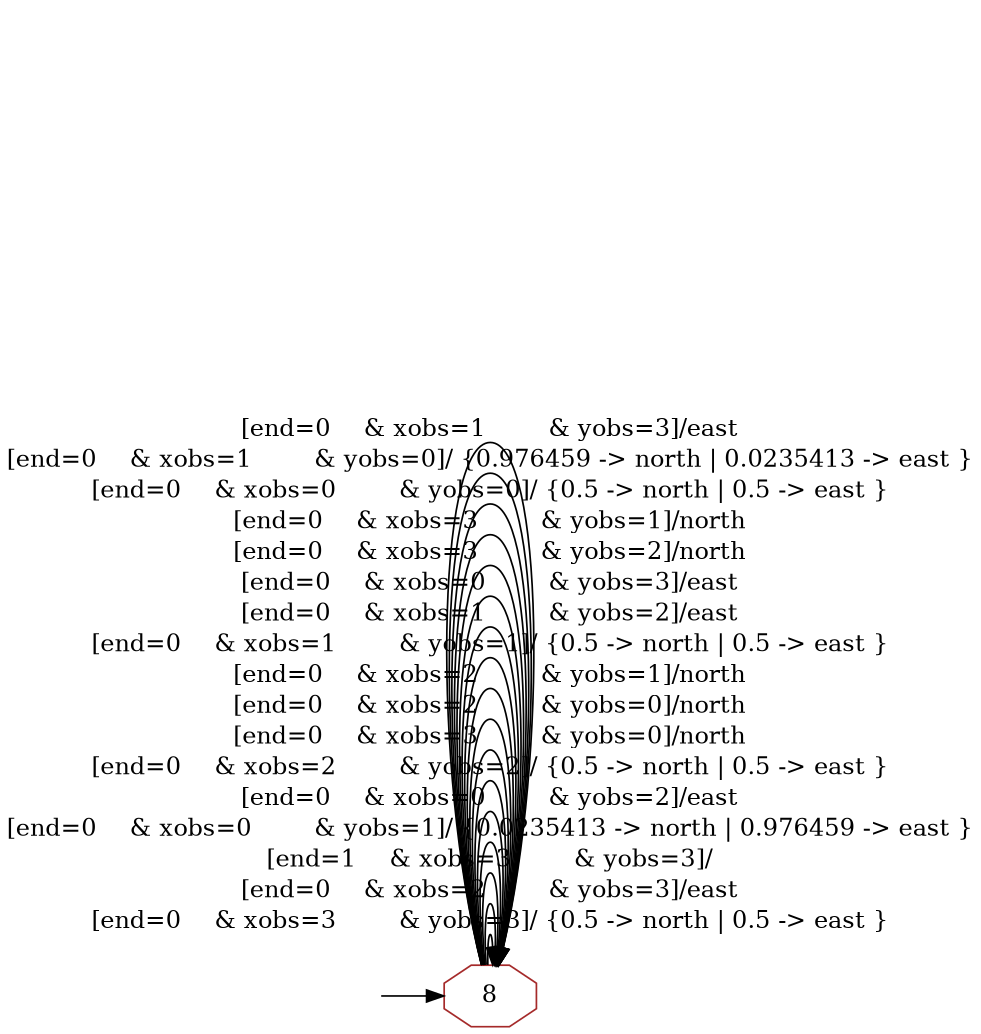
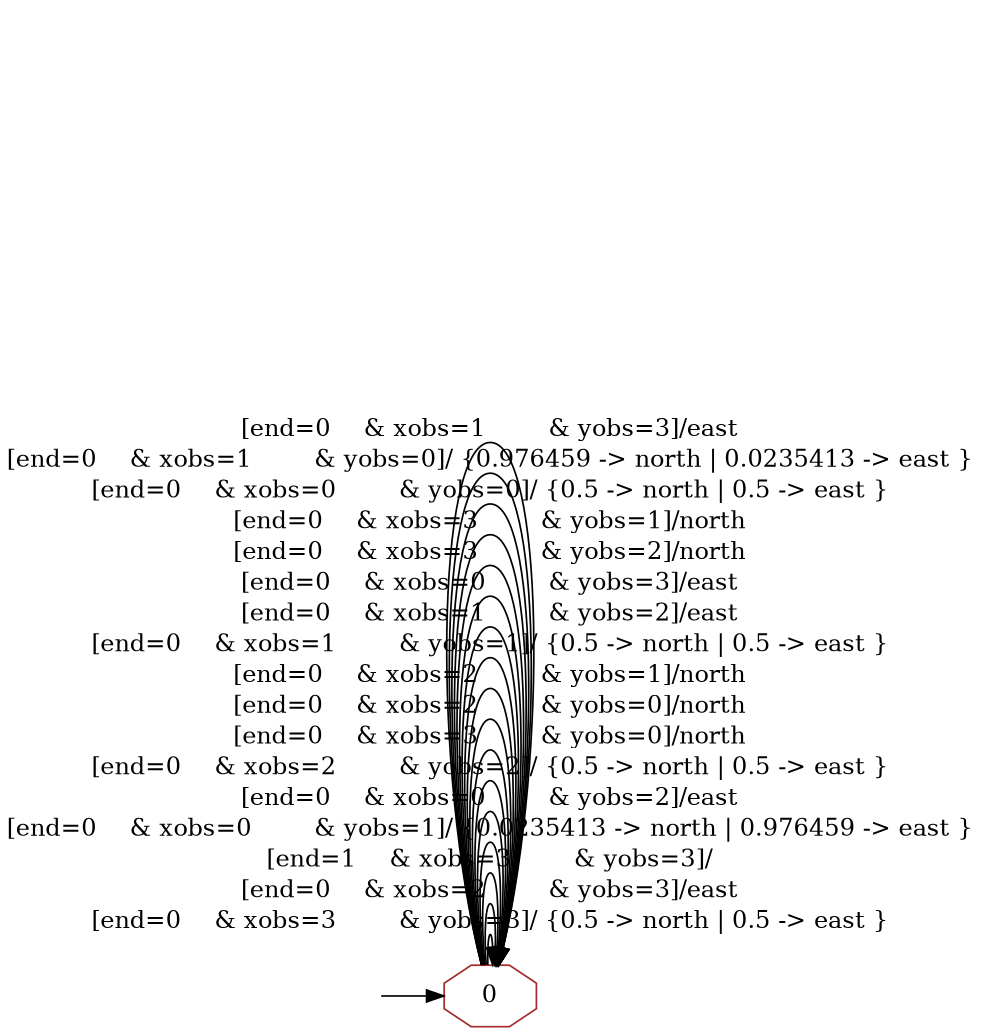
  digraph {
    rankdir=LR
    fontname="DejaVu Serif"
    node [fontname="DejaVu Serif"]
    edge [fontname="DejaVu Serif"]
-   0 [color=brown shape=octagon label=8]
+   0 [color=brown shape=octagon]
    __init [style=invis width=0]
    0 -> 0 [label="[end=0	& xobs=3	& yobs=3]/ {0.5 -> north | 0.5 -> east }"]
    0 -> 0 [label="[end=0	& xobs=2	& yobs=3]/east"]
    0 -> 0 [label="[end=1	& xobs=3	& yobs=3]/"]
    0 -> 0 [label="[end=0	& xobs=0	& yobs=1]/ {0.0235413 -> north | 0.976459 -> east }"]
    0 -> 0 [label="[end=0	& xobs=0	& yobs=2]/east"]
    0 -> 0 [label="[end=0	& xobs=2	& yobs=2]/ {0.5 -> north | 0.5 -> east }"]
    0 -> 0 [label="[end=0	& xobs=3	& yobs=0]/north"]
    0 -> 0 [label="[end=0	& xobs=2	& yobs=0]/north"]
    0 -> 0 [label="[end=0	& xobs=2	& yobs=1]/north"]
    0 -> 0 [label="[end=0	& xobs=1	& yobs=1]/ {0.5 -> north | 0.5 -> east }"]
    0 -> 0 [label="[end=0	& xobs=1	& yobs=2]/east"]
    0 -> 0 [label="[end=0	& xobs=0	& yobs=3]/east"]
    0 -> 0 [label="[end=0	& xobs=3	& yobs=2]/north"]
    0 -> 0 [label="[end=0	& xobs=3	& yobs=1]/north"]
    0 -> 0 [label="[end=0	& xobs=0	& yobs=0]/ {0.5 -> north | 0.5 -> east }"]
    0 -> 0 [label="[end=0	& xobs=1	& yobs=0]/ {0.976459 -> north | 0.0235413 -> east }"]
    0 -> 0 [label="[end=0	& xobs=1	& yobs=3]/east"]
    __init -> 0
  }
